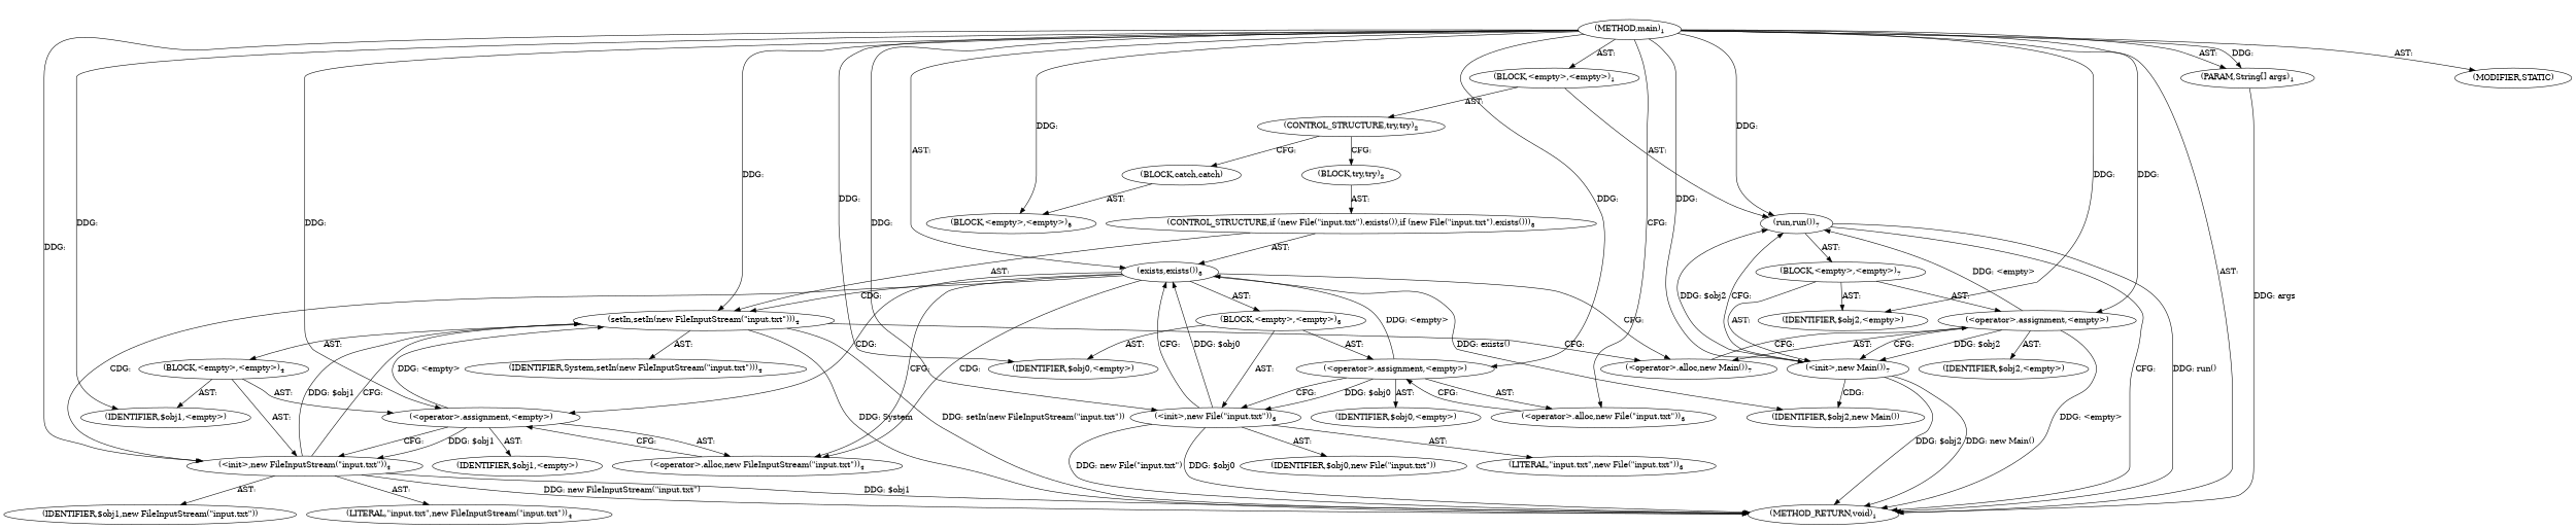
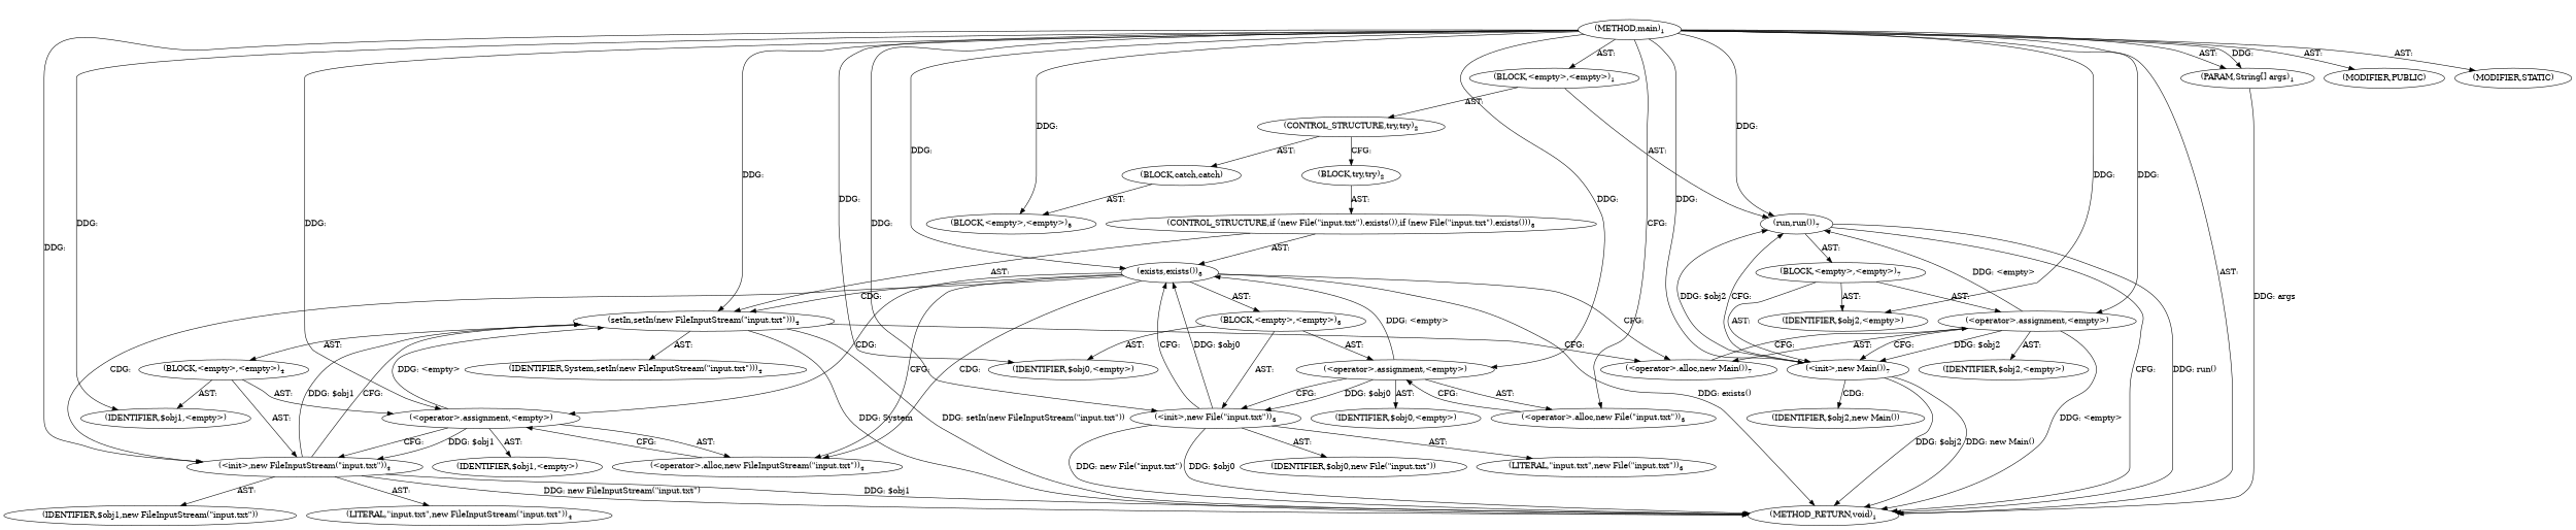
  digraph {
    n1 [label=<(METHOD,main)<SUB>1</SUB>>]
    n2 [label=<(PARAM,String[] args)<SUB>1</SUB>>]
    n3 [label=<(BLOCK,&lt;empty&gt;,&lt;empty&gt;)<SUB>1</SUB>>]
    n4 [label=<(exists,exists())<SUB>3</SUB>>]
    n5 [label=<(&lt;operator&gt;.assignment,&lt;empty&gt;)>]
    n6 [label=<(&lt;operator&gt;.alloc,new File(&quot;input.txt&quot;))<SUB>3</SUB>>]
    n7 [label=<(&lt;init&gt;,new File(&quot;input.txt&quot;))<SUB>3</SUB>>]
    n8 [label=<(IDENTIFIER,$obj0,&lt;empty&gt;)>]
    n9 [label=<(setIn,setIn(new FileInputStream(&quot;input.txt&quot;)))<SUB>4</SUB>>]
    n10 [label=<(&lt;operator&gt;.assignment,&lt;empty&gt;)>]
    n11 [label=<(&lt;init&gt;,new FileInputStream(&quot;input.txt&quot;))<SUB>4</SUB>>]
    n12 [label=<(IDENTIFIER,$obj1,&lt;empty&gt;)>]
    n13 [label=<(BLOCK,&lt;empty&gt;,&lt;empty&gt;)<SUB>5</SUB>>]
    n14 [label=<(run,run())<SUB>7</SUB>>]
    n15 [label=<(&lt;operator&gt;.assignment,&lt;empty&gt;)>]
    n16 [label=<(&lt;init&gt;,new Main())<SUB>7</SUB>>]
    n17 [label=<(IDENTIFIER,$obj2,&lt;empty&gt;)>]
+   n18 [label=<(MODIFIER,PUBLIC)>]
    n19 [label=<(MODIFIER,STATIC)>]
    n20 [label=<(METHOD_RETURN,void)<SUB>1</SUB>>]
    n21 [label=<(CONTROL_STRUCTURE,try,try)<SUB>2</SUB>>]
    n22 [label=<(BLOCK,&lt;empty&gt;,&lt;empty&gt;)<SUB>3</SUB>>]
    n23 [label=<(&lt;operator&gt;.alloc,new FileInputStream(&quot;input.txt&quot;))<SUB>4</SUB>>]
    n24 [label=<(&lt;operator&gt;.alloc,new Main())<SUB>7</SUB>>]
    n25 [label=<(IDENTIFIER,$obj0,&lt;empty&gt;)>]
    n26 [label=<(IDENTIFIER,$obj0,new File(&quot;input.txt&quot;))>]
    n27 [label=<(LITERAL,&quot;input.txt&quot;,new File(&quot;input.txt&quot;))<SUB>3</SUB>>]
    n28 [label=<(IDENTIFIER,System,setIn(new FileInputStream(&quot;input.txt&quot;)))<SUB>4</SUB>>]
    n29 [label=<(BLOCK,&lt;empty&gt;,&lt;empty&gt;)<SUB>4</SUB>>]
    n30 [label=<(IDENTIFIER,$obj1,&lt;empty&gt;)>]
    n31 [label=<(IDENTIFIER,$obj1,new FileInputStream(&quot;input.txt&quot;))>]
    n32 [label=<(LITERAL,&quot;input.txt&quot;,new FileInputStream(&quot;input.txt&quot;))<SUB>4</SUB>>]
    n33 [label=<(BLOCK,&lt;empty&gt;,&lt;empty&gt;)<SUB>7</SUB>>]
    n34 [label=<(IDENTIFIER,$obj2,&lt;empty&gt;)>]
    n35 [label=<(IDENTIFIER,$obj2,new Main())>]
    n36 [label=<(BLOCK,try,try)<SUB>2</SUB>>]
    n37 [label=<(BLOCK,catch,catch)>]
    n38 [label=<(CONTROL_STRUCTURE,if (new File(&quot;input.txt&quot;).exists()),if (new File(&quot;input.txt&quot;).exists()))<SUB>3</SUB>>]
    n1 -> n2 [label="AST: "]
    n1 -> n2 [label="DDG: "]
    n1 -> n3 [label="AST: "]
-   n1 -> n4 [label="AST: "]
+   n1 -> n4 [label="DDG: "]
    n1 -> n5 [label="DDG: "]
    n1 -> n6 [label="CFG: "]
    n1 -> n7 [label="DDG: "]
    n1 -> n8 [label="DDG: "]
    n1 -> n9 [label="DDG: "]
    n1 -> n10 [label="DDG: "]
    n1 -> n11 [label="DDG: "]
    n1 -> n12 [label="DDG: "]
    n1 -> n13 [label="DDG: "]
    n1 -> n14 [label="DDG: "]
    n1 -> n15 [label="DDG: "]
    n1 -> n16 [label="DDG: "]
    n1 -> n17 [label="DDG: "]
+   n1 -> n18 [label="AST: "]
    n1 -> n19 [label="AST: "]
    n1 -> n20 [label="AST: "]
    n2 -> n20 [label="DDG: args"]
    n3 -> n14 [label="AST: "]
    n3 -> n21 [label="AST: "]
    n4 -> n9 [label="CDG: "]
    n4 -> n10 [label="CDG: "]
    n4 -> n11 [label="CDG: "]
-   n4 -> n35 [label="DDG: exists()"]
+   n4 -> n20 [label="DDG: exists()"]
    n4 -> n22 [label="AST: "]
    n4 -> n23 [label="CFG: "]
    n4 -> n23 [label="CDG: "]
    n4 -> n24 [label="CFG: "]
    n5 -> n4 [label="DDG: &lt;empty&gt;"]
    n5 -> n6 [label="AST: "]
    n5 -> n7 [label="CFG: "]
    n5 -> n7 [label="DDG: $obj0"]
    n5 -> n25 [label="AST: "]
    n6 -> n5 [label="CFG: "]
    n7 -> n4 [label="CFG: "]
    n7 -> n4 [label="DDG: $obj0"]
    n7 -> n20 [label="DDG: $obj0"]
    n7 -> n20 [label="DDG: new File(&quot;input.txt&quot;)"]
    n7 -> n26 [label="AST: "]
    n7 -> n27 [label="AST: "]
    n9 -> n20 [label="DDG: setIn(new FileInputStream(&quot;input.txt&quot;))"]
    n9 -> n20 [label="DDG: System"]
    n9 -> n24 [label="CFG: "]
    n9 -> n28 [label="AST: "]
    n9 -> n29 [label="AST: "]
    n10 -> n9 [label="DDG: &lt;empty&gt;"]
    n10 -> n11 [label="CFG: "]
    n10 -> n11 [label="DDG: $obj1"]
    n10 -> n23 [label="AST: "]
    n10 -> n30 [label="AST: "]
    n11 -> n9 [label="CFG: "]
    n11 -> n9 [label="DDG: $obj1"]
    n11 -> n20 [label="DDG: $obj1"]
    n11 -> n20 [label="DDG: new FileInputStream(&quot;input.txt&quot;)"]
    n11 -> n31 [label="AST: "]
    n11 -> n32 [label="AST: "]
    n14 -> n20 [label="CFG: "]
    n14 -> n20 [label="DDG: run()"]
    n14 -> n33 [label="AST: "]
    n15 -> n14 [label="DDG: &lt;empty&gt;"]
    n15 -> n16 [label="CFG: "]
    n15 -> n16 [label="DDG: $obj2"]
    n15 -> n20 [label="DDG: &lt;empty&gt;"]
    n15 -> n24 [label="AST: "]
    n15 -> n34 [label="AST: "]
    n16 -> n14 [label="CFG: "]
    n16 -> n14 [label="DDG: $obj2"]
    n16 -> n20 [label="DDG: $obj2"]
    n16 -> n20 [label="DDG: new Main()"]
    n16 -> n35 [label="CDG: "]
    n21 -> n36 [label="CFG: "]
-   n21 -> n37 [label="CFG: "]
+   n21 -> n37 [label="AST: "]
    n22 -> n5 [label="AST: "]
    n22 -> n7 [label="AST: "]
    n22 -> n8 [label="AST: "]
    n23 -> n10 [label="CFG: "]
    n24 -> n15 [label="CFG: "]
    n29 -> n10 [label="AST: "]
    n29 -> n11 [label="AST: "]
    n29 -> n12 [label="AST: "]
    n33 -> n15 [label="AST: "]
    n33 -> n16 [label="AST: "]
    n33 -> n17 [label="AST: "]
    n36 -> n38 [label="AST: "]
    n37 -> n13 [label="AST: "]
    n38 -> n4 [label="AST: "]
    n38 -> n9 [label="AST: "]
  }
